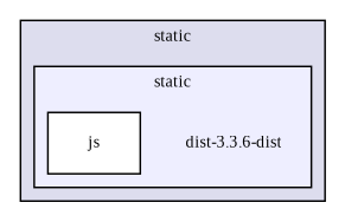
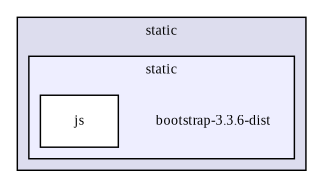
  digraph {
    compound=true
    fontname="Liberation Serif"
    node [fontname="Liberation Serif" fontsize=10]
-   n1 [label="dist-3.3.6-dist" shape=plaintext]
+   n1 [label="bootstrap-3.3.6-dist" shape=plaintext]
    n2 [color=black fillcolor=white label=js shape=box style=filled]
    subgraph cluster_1 {
      bgcolor="#ddddee"
      fontsize=10
      label=static
      pencolor=black
      subgraph cluster_2 {
        bgcolor="#eeeeff"
        fontsize=10
        pencolor=black
        n1
        n2
      }
    }
  }
